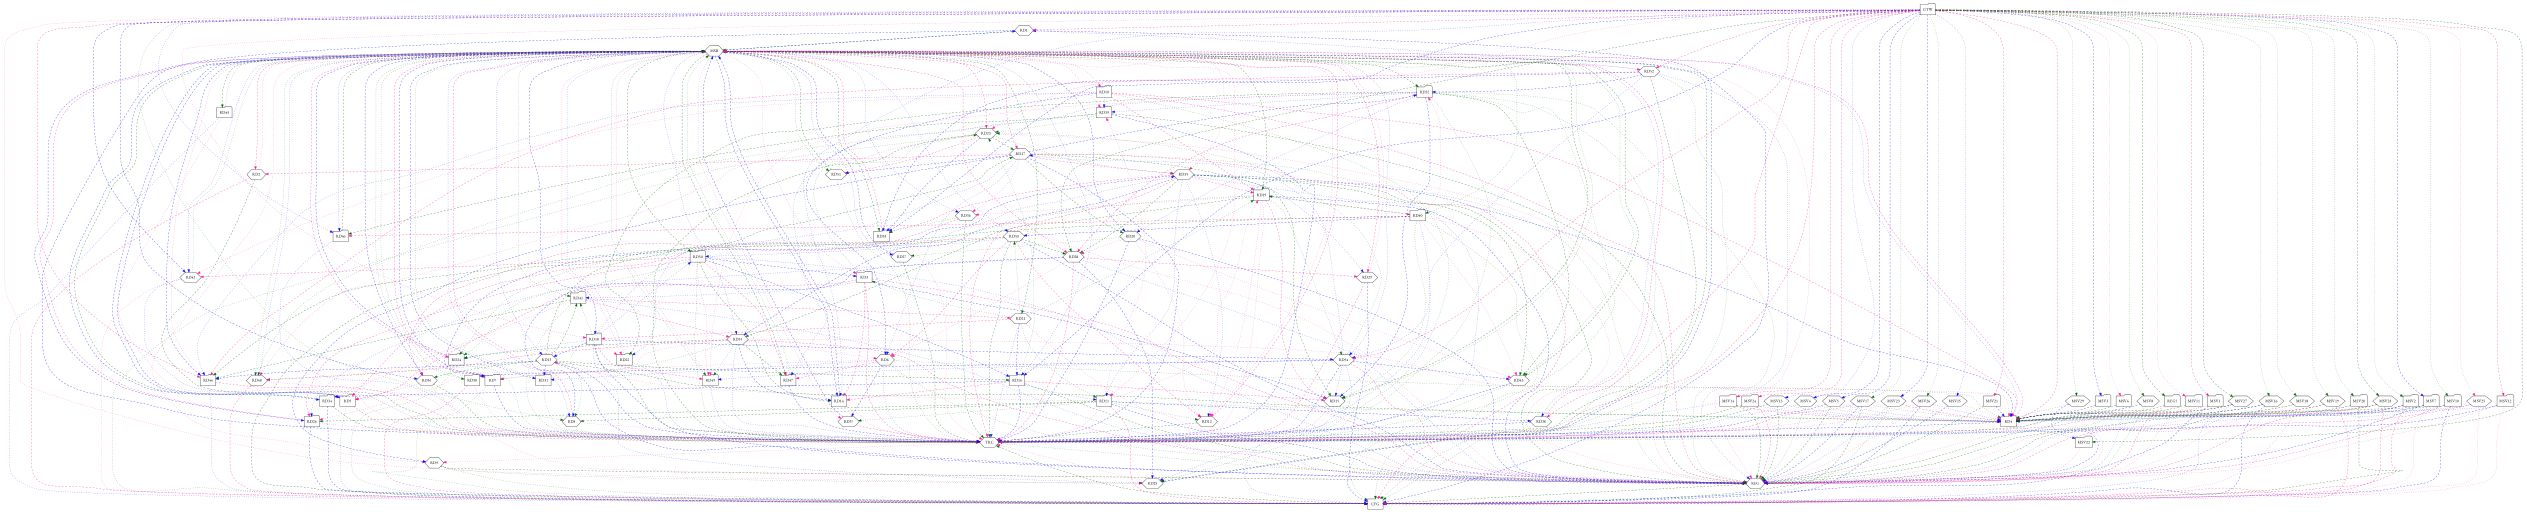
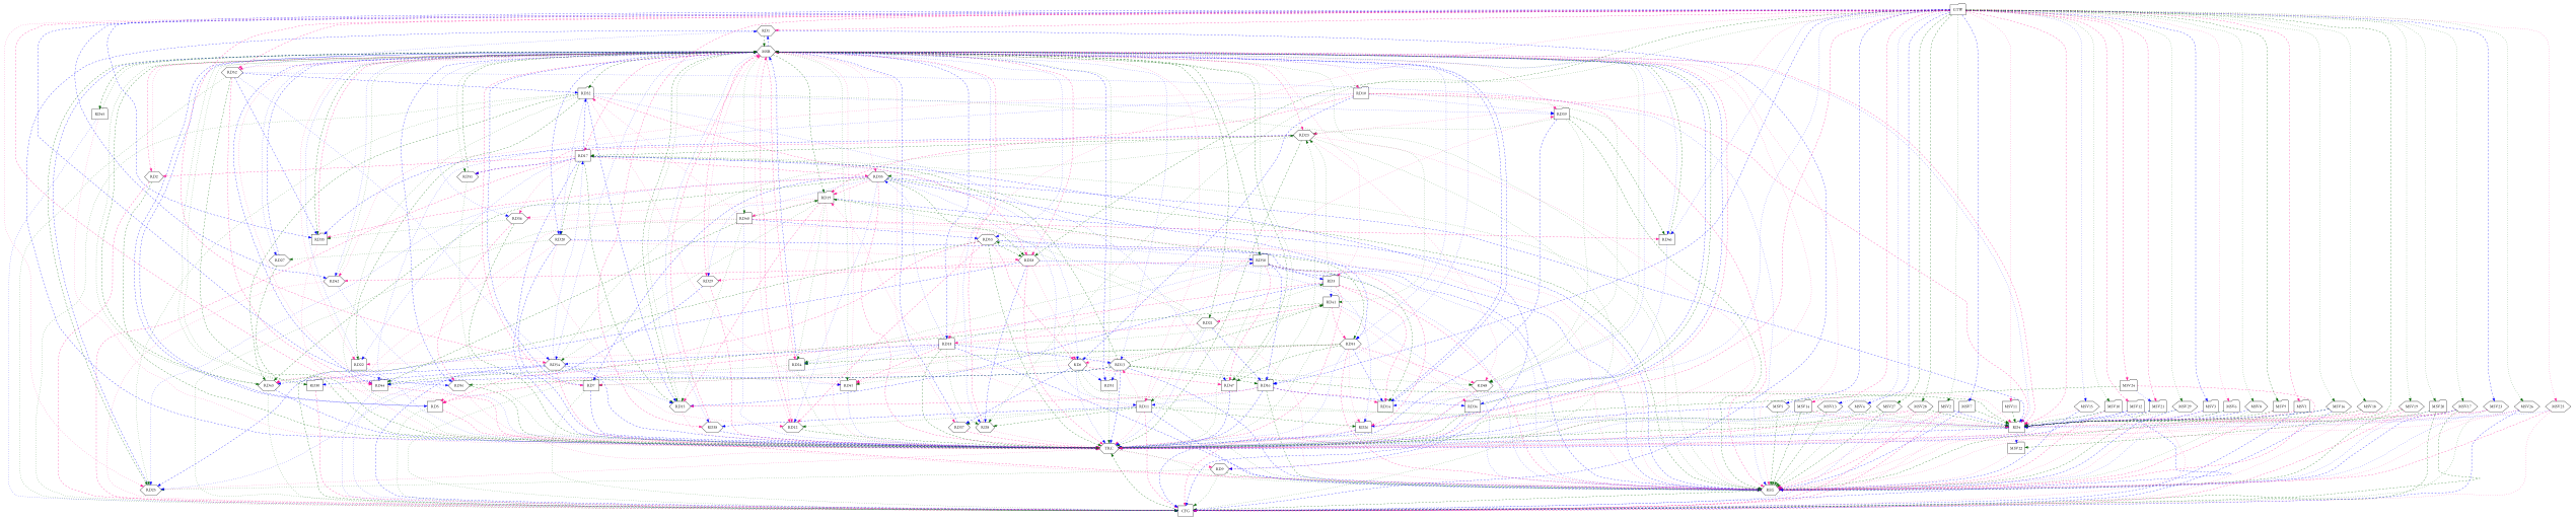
  strict digraph {
    fontname="EB Garamond"
    node [fontname="EB Garamond" shape=hexagon]
    edge [color=blue fontname="EB Garamond" style=dashed]
    n1 [label=RD1]
    n2 [label=MSB]
    n3 [label=CFG shape=folder]
    n4 [label=TRC]
    n5 [label=RD2]
    n6 [label=RD3 shape=folder]
    n7 [label=RD5 shape=folder]
    n8 [label=RD14 shape=folder]
    n9 [label=RD15]
    n10 [label=RD23]
    n11 [label=RD41 shape=folder]
    n12 [label=REG]
    n13 [label=RD4 shape=folder]
    n14 [label=RD7 shape=folder]
    n15 [label=RD31 shape=folder]
    n16 [label=RD37]
    n17 [label=RD47 shape=folder]
    n18 [label=RD8]
    n19 [label=RD9]
    n20 [label=RD25]
    n21 [label=RD10 shape=folder]
    n22 [label=RD19 shape=folder]
    n23 [label=RD39 shape=folder]
    n24 [label=RD42]
    n25 [label=RD44 shape=folder]
    n26 [label=RD11 shape=folder]
    n27 [label=RD12]
    n28 [label=RD13]
    n29 [label=RD26 shape=folder]
    n30 [label=RD38]
    n31 [label=RD16 shape=folder]
-   n32 [label=RD17]
+   n32 [label=RD17 shape=folder]
    n33 [label=RD48]
    n34 [label=RD56]
    n35 [label=RD34 shape=folder]
    n36 [label=RD20]
    n37 [label=RD22 shape=folder]
    n38 [label=RD32 shape=folder]
    n39 [label=RD35]
    n40 [label=RD36]
    n41 [label=RD51]
    n42 [label=RD18 shape=folder]
    n43 [label=RD24 shape=folder]
    n44 [label=RD49 shape=folder]
    n45 [label=RD50 shape=folder]
    n46 [label=RD54]
    n47 [label=RD40 shape=folder]
    n48 [label=RD55]
    n49 [label=RD27]
    n50 [label=RD28]
    n51 [label=RD43]
    n52 [label=RD21]
    n53 [label=RD53]
    n54 [label=RD33 shape=folder]
    n55 [label=RD29]
    n56 [label=RD30 shape=folder]
    n57 [label=RD46 shape=folder]
    n58 [label=RD45 shape=folder]
    n59 [label=RD52]
    n60 [label=MSV22 shape=folder]
    n61 [label=RD6]
    n62 [label=GTW shape=folder]
    n63 [label=MSV1 shape=folder]
    n64 [label=MSV2 shape=folder]
    n65 [label=MSV3 shape=folder]
    n66 [label=MSV4]
    n67 [label=MSV5]
    n68 [label=MSV6 shape=folder]
    n69 [label=MSV7 shape=folder]
    n70 [label=MSV8]
-   n71 [label=REG9 shape=folder]
+   n71 [label=MSV9 shape=folder]
    n72 [label=MSV10 shape=folder]
    n73 [label=MSV11 shape=folder]
    n74 [label=MSV12 shape=folder]
    n75 [label=MSV13]
    n76 [label=MSV14 shape=folder]
    n77 [label=MSV15]
    n78 [label=MSV16]
    n79 [label=MSV17]
    n80 [label=MSV18]
    n81 [label=MSV19]
    n82 [label=MSV20 shape=folder]
    n83 [label=MSV21 shape=folder]
    n84 [label=MSV23]
    n85 [label=MSV24 shape=folder]
    n86 [label=MSV25]
    n87 [label=MSV26]
    n88 [label=MSV27]
    n89 [label=MSV28]
    n90 [label=MSV29]
    n1 -> n2 [color=darkgreen]
    n1 -> n3
    n1 -> n4
    n2 -> n1
    n2 -> n5 [color=deeppink]
    n2 -> n6 [color=deeppink style=dotted]
    n2 -> n7
    n2 -> n8
    n2 -> n9 [color=darkgreen]
    n2 -> n10 [color=deeppink]
    n2 -> n11 [color=darkgreen style=dotted]
    n2 -> n12 [color=deeppink style=dotted]
    n2 -> n13 [style=dotted]
    n2 -> n14 [color=deeppink]
    n2 -> n15
    n2 -> n16 [color=deeppink style=dotted]
    n2 -> n17 [color=darkgreen]
    n2 -> n18 [style=dotted]
    n2 -> n19 [color=deeppink style=dotted]
    n2 -> n20 [color=darkgreen]
    n2 -> n21 [color=deeppink style=dotted]
    n2 -> n22 [color=darkgreen]
    n2 -> n23 [color=deeppink style=dotted]
    n2 -> n24 [style=dotted]
    n2 -> n25
    n2 -> n26 [color=deeppink style=dotted]
    n2 -> n27 [color=deeppink style=dotted]
    n2 -> n28 [style=dotted]
    n2 -> n29
    n2 -> n30 [style=dotted]
    n2 -> n31 [style=dotted]
    n2 -> n32 [color=deeppink]
    n2 -> n33 [color=darkgreen style=dotted]
    n2 -> n34
    n2 -> n35
    n2 -> n36
    n2 -> n37 [color=deeppink style=dotted]
    n2 -> n38 [color=darkgreen]
    n2 -> n39 [color=deeppink style=dotted]
    n2 -> n40 [style=dotted]
    n2 -> n41 [color=darkgreen style=dotted]
    n2 -> n42
    n2 -> n43 [color=deeppink]
    n2 -> n44 [color=darkgreen style=dotted]
    n2 -> n45 [color=darkgreen]
    n2 -> n46 [style=dotted]
    n2 -> n47 [color=darkgreen style=dotted]
    n2 -> n48 [style=dotted]
    n2 -> n49 [style=dotted]
    n2 -> n50 [color=deeppink]
    n2 -> n51 [color=darkgreen style=dotted]
    n2 -> n52 [color=darkgreen]
    n2 -> n53 [style=dotted]
    n2 -> n54 [color=darkgreen]
    n2 -> n55 [color=deeppink]
    n2 -> n56 [color=darkgreen style=dotted]
    n2 -> n57 [style=dotted]
    n2 -> n58 [color=darkgreen]
    n2 -> n59 [color=deeppink style=dotted]
    n3 -> n4 [color=darkgreen]
    n4 -> n12 [color=darkgreen style=dotted]
    n4 -> n19 [color=deeppink style=dotted]
    n5 -> n2 [color=deeppink style=dotted]
    n5 -> n3 [color=deeppink]
    n5 -> n4 [color=darkgreen]
    n6 -> n4 [color=deeppink]
    n6 -> n7 [color=deeppink]
    n6 -> n8 [color=deeppink]
    n6 -> n9
    n6 -> n10 [color=darkgreen style=dotted]
    n6 -> n11 [style=dotted]
    n6 -> n12 [color=deeppink]
    n7 -> n2
    n7 -> n3 [color=darkgreen style=dotted]
    n7 -> n4 [color=deeppink]
    n8 -> n2
    n8 -> n4 [color=deeppink style=dotted]
    n9 -> n2 [color=darkgreen style=dotted]
    n9 -> n4 [color=deeppink style=dotted]
    n10 -> n3 [color=darkgreen style=dotted]
    n10 -> n4 [color=darkgreen]
    n10 -> n12 [color=deeppink style=dotted]
    n10 -> n32 [color=darkgreen]
    n10 -> n33 [color=deeppink style=dotted]
    n10 -> n39 [color=darkgreen style=dotted]
    n10 -> n41 [color=deeppink]
    n10 -> n54
    n11 -> n4 [color=darkgreen style=dotted]
    n11 -> n12 [style=dotted]
    n11 -> n25 [color=darkgreen]
    n11 -> n35 [color=deeppink style=dotted]
    n11 -> n48 [color=deeppink]
    n11 -> n52 [color=deeppink]
    n12 -> n3 [color=darkgreen]
    n13 -> n2 [color=deeppink]
    n13 -> n4
    n13 -> n60 [style=dotted]
    n14 -> n2
    n14 -> n3 [color=darkgreen style=dotted]
    n14 -> n4
    n15 -> n2 [color=darkgreen style=dotted]
    n15 -> n4 [color=darkgreen style=dotted]
    n16 -> n2
    n16 -> n4 [color=deeppink]
    n17 -> n2 [color=darkgreen style=dotted]
    n17 -> n4
    n18 -> n2 [color=deeppink]
    n18 -> n4 [color=deeppink style=dotted]
    n19 -> n3 [color=darkgreen style=dotted]
    n19 -> n12 [color=darkgreen]
    n19 -> n20 [color=darkgreen style=dotted]
    n20 -> n2
    n20 -> n4 [color=deeppink style=dotted]
    n21 -> n4 [color=darkgreen style=dotted]
    n21 -> n12 [color=deeppink]
    n21 -> n13 [color=deeppink]
    n21 -> n22 [color=deeppink]
    n21 -> n23 [style=dotted]
    n21 -> n24 [color=deeppink style=dotted]
    n21 -> n25 [style=dotted]
    n21 -> n61
    n22 -> n4 [color=deeppink style=dotted]
    n22 -> n9 [color=deeppink]
    n22 -> n12
    n22 -> n27 [color=deeppink style=dotted]
    n22 -> n40 [color=deeppink style=dotted]
    n22 -> n43 [color=darkgreen style=dotted]
    n22 -> n46 [color=darkgreen style=dotted]
    n22 -> n47 [color=deeppink style=dotted]
    n22 -> n48 [color=darkgreen]
    n23 -> n4
    n23 -> n10 [color=darkgreen style=dotted]
    n23 -> n12 [color=darkgreen]
    n23 -> n33 [color=darkgreen style=dotted]
    n23 -> n57 [color=darkgreen]
    n24 -> n2 [color=darkgreen style=dotted]
    n24 -> n3 [color=deeppink style=dotted]
    n24 -> n4 [style=dotted]
    n25 -> n2 [color=deeppink style=dotted]
    n25 -> n3 [style=dotted]
    n25 -> n4 [color=deeppink]
    n26 -> n3 [color=deeppink]
    n26 -> n4 [color=deeppink style=dotted]
    n26 -> n12
    n26 -> n13 [color=darkgreen style=dotted]
    n26 -> n16 [color=darkgreen style=dotted]
    n26 -> n18 [color=darkgreen]
    n26 -> n22 [color=deeppink style=dotted]
    n26 -> n23 [color=deeppink style=dotted]
    n26 -> n27 [color=darkgreen style=dotted]
    n26 -> n28 [color=deeppink style=dotted]
    n26 -> n29 [color=darkgreen]
    n26 -> n30
    n27 -> n2 [color=deeppink]
    n27 -> n4 [color=darkgreen]
    n28 -> n4
    n28 -> n11 [color=darkgreen]
    n28 -> n12
    n28 -> n13 [color=darkgreen]
    n28 -> n15
    n28 -> n25
    n28 -> n31 [color=darkgreen]
    n28 -> n32 [color=darkgreen]
    n28 -> n33 [color=darkgreen style=dotted]
    n28 -> n34 [color=darkgreen]
    n29 -> n2 [color=deeppink]
    n29 -> n3
    n29 -> n4 [color=deeppink style=dotted]
    n30 -> n2 [color=deeppink]
    n30 -> n4
    n31 -> n4
    n31 -> n8 [color=deeppink]
    n31 -> n9 [color=deeppink]
    n31 -> n10 [color=darkgreen style=dotted]
    n31 -> n12 [color=darkgreen]
    n31 -> n26 [style=dotted]
    n31 -> n35
    n32 -> n3 [color=deeppink]
    n32 -> n4
    n32 -> n5 [color=deeppink]
    n32 -> n9 [color=darkgreen]
    n32 -> n12 [color=darkgreen style=dotted]
    n32 -> n19
    n32 -> n36 [color=darkgreen]
    n32 -> n37 [style=dotted]
    n32 -> n38
    n32 -> n39 [color=deeppink]
    n32 -> n40 [color=deeppink style=dotted]
    n32 -> n41
    n32 -> n61 [style=dotted]
    n33 -> n2 [style=dotted]
    n33 -> n3 [color=deeppink]
    n33 -> n4 [color=deeppink style=dotted]
    n34 -> n4 [color=darkgreen]
    n34 -> n7 [color=deeppink style=dotted]
    n34 -> n12 [color=deeppink style=dotted]
    n35 -> n2 [color=darkgreen]
    n35 -> n3
    n35 -> n4 [color=darkgreen]
    n36 -> n4
    n36 -> n12
    n36 -> n27 [color=deeppink style=dotted]
    n36 -> n49 [color=darkgreen style=dotted]
    n36 -> n50 [color=deeppink style=dotted]
    n36 -> n51 [color=deeppink style=dotted]
    n37 -> n2 [style=dotted]
    n37 -> n4 [style=dotted]
    n38 -> n3 [color=darkgreen style=dotted]
    n38 -> n4 [color=darkgreen style=dotted]
    n38 -> n9
    n38 -> n12 [color=darkgreen style=dotted]
    n38 -> n17 [style=dotted]
    n38 -> n20 [color=darkgreen style=dotted]
    n38 -> n23 [style=dotted]
    n38 -> n36 [style=dotted]
    n38 -> n37 [color=darkgreen]
    n38 -> n44 [color=deeppink style=dotted]
    n38 -> n50 [color=deeppink]
    n38 -> n51 [color=darkgreen]
    n39 -> n4 [color=deeppink]
    n39 -> n12 [color=darkgreen]
    n39 -> n13
    n39 -> n14
    n39 -> n20 [style=dotted]
    n39 -> n22 [color=deeppink]
    n39 -> n26 [style=dotted]
    n39 -> n27 [style=dotted]
    n39 -> n48
    n39 -> n50 [color=darkgreen]
    n39 -> n51 [color=darkgreen]
    n39 -> n54 [color=deeppink]
    n39 -> n55 [style=dotted]
    n40 -> n4 [color=darkgreen]
    n40 -> n12 [color=deeppink style=dotted]
    n40 -> n34 [color=deeppink]
    n40 -> n54 [color=darkgreen style=dotted]
    n41 -> n2 [color=darkgreen]
    n41 -> n4 [color=darkgreen style=dotted]
    n42 -> n4 [color=darkgreen]
    n42 -> n11 [color=darkgreen style=dotted]
    n42 -> n12
    n42 -> n18 [color=darkgreen style=dotted]
    n42 -> n20 [style=dotted]
    n42 -> n28
    n42 -> n37 [color=deeppink style=dotted]
    n42 -> n39 [style=dotted]
    n42 -> n43 [style=dotted]
    n42 -> n44 [color=deeppink]
    n42 -> n45 [style=dotted]
    n42 -> n46
    n43 -> n2
    n43 -> n3 [color=darkgreen style=dotted]
    n43 -> n4 [color=darkgreen style=dotted]
    n44 -> n2 [color=deeppink style=dotted]
    n44 -> n4 [style=dotted]
    n45 -> n4 [color=darkgreen style=dotted]
    n45 -> n6
    n45 -> n8 [color=darkgreen]
    n45 -> n12 [style=dotted]
    n45 -> n17 [color=deeppink]
    n45 -> n24 [color=deeppink]
    n45 -> n29 [color=deeppink]
    n45 -> n31
    n45 -> n43 [color=darkgreen style=dotted]
    n45 -> n44 [color=deeppink style=dotted]
    n46 -> n3 [style=dotted]
    n46 -> n4
    n46 -> n9 [style=dotted]
    n46 -> n10 [color=darkgreen style=dotted]
    n46 -> n12 [color=deeppink]
    n46 -> n32 [style=dotted]
    n46 -> n44 [style=dotted]
    n46 -> n51
    n46 -> n56
    n47 -> n3 [color=darkgreen style=dotted]
    n47 -> n4 [style=dotted]
    n47 -> n9 [color=darkgreen style=dotted]
    n47 -> n12 [color=deeppink style=dotted]
    n47 -> n22 [color=darkgreen]
    n47 -> n25 [color=darkgreen]
    n47 -> n38 [color=deeppink style=dotted]
    n47 -> n51 [color=deeppink style=dotted]
    n47 -> n53
    n47 -> n57 [color=deeppink]
    n48 -> n4 [style=dotted]
    n48 -> n8
    n48 -> n12 [color=deeppink]
    n48 -> n13 [color=deeppink style=dotted]
    n48 -> n14 [color=darkgreen style=dotted]
    n48 -> n17 [color=darkgreen]
    n48 -> n29 [color=deeppink style=dotted]
    n48 -> n33 [color=deeppink]
    n48 -> n43 [color=darkgreen]
    n48 -> n44 [color=darkgreen style=dotted]
    n48 -> n61 [color=deeppink style=dotted]
    n49 -> n2
    n49 -> n4 [color=darkgreen]
    n50 -> n4 [color=deeppink]
    n50 -> n12 [style=dotted]
    n50 -> n18
    n50 -> n20
    n50 -> n29 [style=dotted]
    n50 -> n55 [color=deeppink]
    n50 -> n61 [color=deeppink style=dotted]
    n51 -> n2 [color=darkgreen]
    n51 -> n3 [color=darkgreen style=dotted]
    n51 -> n4
    n52 -> n4 [style=dotted]
    n52 -> n6 [color=darkgreen style=dotted]
    n52 -> n12 [color=deeppink style=dotted]
    n52 -> n22 [color=darkgreen style=dotted]
    n52 -> n26 [color=darkgreen style=dotted]
    n52 -> n31
    n52 -> n42 [color=deeppink]
    n52 -> n53 [color=darkgreen style=dotted]
    n53 -> n3 [color=darkgreen]
    n53 -> n4 [color=darkgreen]
    n53 -> n7 [color=deeppink]
    n53 -> n12
    n53 -> n27 [color=deeppink]
    n53 -> n45 [style=dotted]
    n53 -> n50 [color=darkgreen]
    n53 -> n61 [color=deeppink]
    n54 -> n2 [color=deeppink]
    n54 -> n4 [color=deeppink style=dotted]
    n55 -> n2 [color=deeppink style=dotted]
    n55 -> n3
    n55 -> n4 [color=deeppink]
    n56 -> n2 [color=darkgreen style=dotted]
    n56 -> n3 [color=deeppink]
    n56 -> n4 [color=deeppink style=dotted]
    n57 -> n2 [color=darkgreen]
    n57 -> n4 [style=dotted]
    n58 -> n2 [color=darkgreen style=dotted]
    n58 -> n3 [style=dotted]
    n58 -> n4 [color=deeppink style=dotted]
    n59 -> n1 [style=dotted]
    n59 -> n3 [color=darkgreen style=dotted]
    n59 -> n4 [color=darkgreen]
    n59 -> n12 [style=dotted]
    n59 -> n25 [color=deeppink]
    n59 -> n38
    n59 -> n46 [style=dotted]
    n59 -> n54
    n60 -> n12 [color=deeppink style=dotted]
    n61 -> n4 [style=dotted]
    n61 -> n12 [color=darkgreen style=dotted]
    n61 -> n13 [color=darkgreen style=dotted]
    n61 -> n14 [color=deeppink style=dotted]
    n61 -> n15 [style=dotted]
    n61 -> n16
    n61 -> n17 [color=deeppink]
    n62 -> n1 [color=deeppink]
    n62 -> n4 [color=deeppink]
    n62 -> n8 [style=dotted]
    n62 -> n10 [color=deeppink style=dotted]
    n62 -> n13 [color=deeppink]
    n62 -> n18 [color=darkgreen style=dotted]
    n62 -> n20 [color=deeppink style=dotted]
    n62 -> n24
    n62 -> n25 [color=deeppink]
    n62 -> n30 [color=deeppink]
    n62 -> n31
    n62 -> n34
    n62 -> n42 [color=deeppink style=dotted]
    n62 -> n46 [color=deeppink]
    n62 -> n50 [color=darkgreen]
    n62 -> n54
    n62 -> n57 [style=dotted]
    n62 -> n59 [color=deeppink]
    n62 -> n60 [color=darkgreen]
    n62 -> n63 [color=deeppink]
    n62 -> n64 [color=darkgreen style=dotted]
    n62 -> n65
    n62 -> n66
    n62 -> n67
    n62 -> n68 [color=deeppink style=dotted]
    n62 -> n69
    n62 -> n70 [color=darkgreen style=dotted]
    n62 -> n71 [color=darkgreen]
    n62 -> n72 [color=darkgreen style=dotted]
    n62 -> n73 [color=deeppink style=dotted]
    n62 -> n74 [color=deeppink]
    n62 -> n75 [style=dotted]
    n62 -> n76 [color=deeppink]
    n62 -> n77 [style=dotted]
    n62 -> n78 [color=darkgreen style=dotted]
    n62 -> n79 [color=darkgreen style=dotted]
    n62 -> n80 [color=darkgreen style=dotted]
    n62 -> n81 [color=darkgreen style=dotted]
    n62 -> n82 [color=darkgreen style=dotted]
    n62 -> n83 [color=deeppink]
    n62 -> n84
    n62 -> n85 [color=deeppink]
    n62 -> n86 [color=deeppink style=dotted]
    n62 -> n87 [color=darkgreen style=dotted]
    n62 -> n88 [color=darkgreen]
    n62 -> n89 [color=darkgreen]
    n62 -> n90 [color=darkgreen style=dotted]
    n63 -> n3
    n63 -> n12 [color=deeppink style=dotted]
    n63 -> n13 [color=deeppink style=dotted]
    n64 -> n3 [color=deeppink]
    n64 -> n4 [color=darkgreen style=dotted]
    n64 -> n12 [color=deeppink]
    n64 -> n13
    n65 -> n12 [color=deeppink style=dotted]
    n65 -> n13
    n66 -> n4 [style=dotted]
    n66 -> n12 [color=darkgreen style=dotted]
    n66 -> n13 [color=darkgreen style=dotted]
    n67 -> n4
    n67 -> n12 [color=darkgreen]
    n67 -> n13 [style=dotted]
    n68 -> n12 [style=dotted]
    n68 -> n13 [color=darkgreen]
    n69 -> n3 [color=deeppink style=dotted]
    n69 -> n4 [style=dotted]
    n69 -> n12
    n69 -> n13 [color=darkgreen]
    n70 -> n12 [color=darkgreen style=dotted]
    n70 -> n13
    n71 -> n12 [color=deeppink]
    n71 -> n13 [color=darkgreen]
    n72 -> n3
    n72 -> n4 [style=dotted]
    n72 -> n12 [color=deeppink]
    n72 -> n13 [color=darkgreen]
    n73 -> n12 [color=deeppink style=dotted]
    n73 -> n13 [color=darkgreen]
    n74 -> n3 [color=deeppink style=dotted]
    n74 -> n4
    n74 -> n12 [color=deeppink style=dotted]
    n74 -> n13 [style=dotted]
    n75 -> n4 [color=darkgreen]
    n75 -> n12 [color=darkgreen]
    n75 -> n13 [style=dotted]
    n76 -> n4 [style=dotted]
    n76 -> n12 [color=darkgreen]
    n76 -> n13 [color=deeppink]
    n77 -> n12
    n77 -> n13 [color=deeppink style=dotted]
    n78 -> n3
    n78 -> n12 [color=darkgreen]
    n78 -> n13
    n79 -> n3 [color=darkgreen]
    n79 -> n4 [color=deeppink]
    n79 -> n12
    n79 -> n13 [color=darkgreen style=dotted]
    n80 -> n3 [color=deeppink style=dotted]
    n80 -> n12 [color=deeppink style=dotted]
    n80 -> n13 [color=darkgreen]
    n81 -> n3 [color=deeppink]
    n81 -> n12 [color=darkgreen]
    n81 -> n13 [color=deeppink]
    n82 -> n3 [color=darkgreen]
    n82 -> n12 [style=dotted]
    n82 -> n13 [color=darkgreen]
    n83 -> n12 [color=darkgreen]
    n83 -> n13
    n84 -> n3 [color=darkgreen style=dotted]
    n84 -> n4 [color=deeppink style=dotted]
    n84 -> n12 [style=dotted]
    n84 -> n13 [color=deeppink]
    n85 -> n4 [color=darkgreen]
    n85 -> n12 [color=deeppink]
-   n85 -> n13 [style=dotted]
+   n85 -> n83 [style=dotted]
    n86 -> n3 [color=deeppink style=dotted]
    n86 -> n12 [color=deeppink]
    n86 -> n13 [style=dotted]
    n87 -> n3
    n87 -> n4 [color=deeppink style=dotted]
    n87 -> n12 [color=deeppink style=dotted]
    n87 -> n13 [style=dotted]
    n88 -> n3 [style=dotted]
    n88 -> n4 [color=darkgreen]
    n88 -> n12 [color=darkgreen]
    n88 -> n13 [color=deeppink style=dotted]
    n89 -> n3 [color=deeppink]
    n89 -> n4 [color=deeppink]
    n89 -> n12 [color=deeppink style=dotted]
    n89 -> n13 [color=darkgreen]
    n90 -> n12
    n90 -> n13 [color=darkgreen style=dotted]
  }
